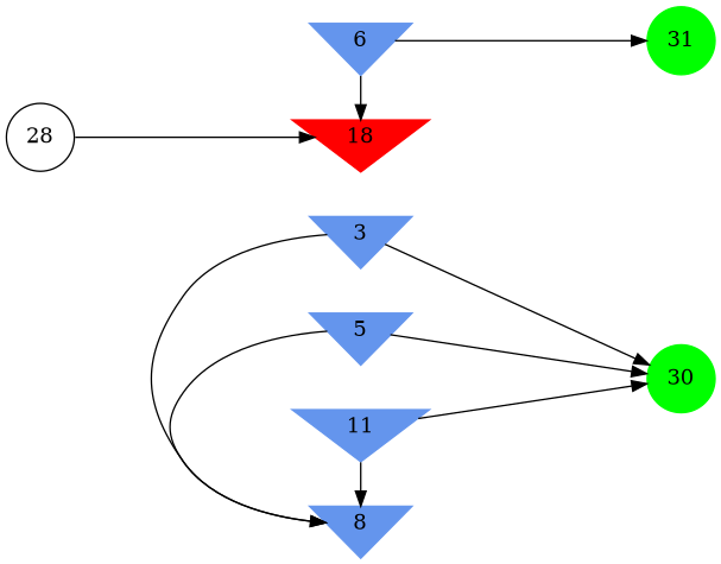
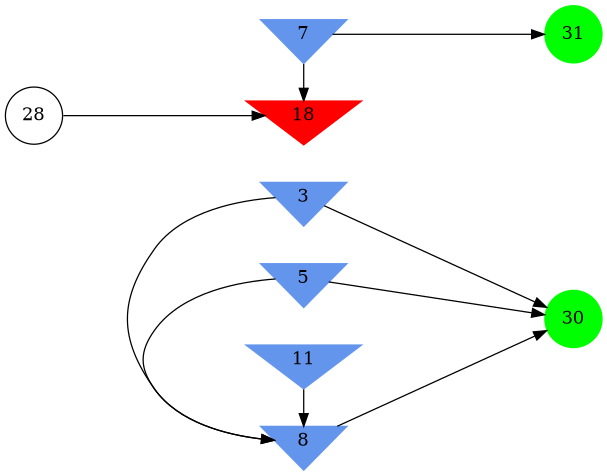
  digraph {
    rankdir=LR
    ranksep=2.0
    node [color=cornflowerblue shape=invtriangle style=filled]
    3
    5
-   7 [label=6]
+   7
    8
    11
    18 [color=red]
    28 [color=black shape=circle style=""]
    30 [color=green shape=circle]
    31 [color=green shape=circle]
    subgraph sub_1 {
      rank=same
      3
      5
      7
      8
      11
      18
    }
    subgraph sub_2 {
      rank=same
      28
    }
    subgraph sub_3 {
      rank=same
      30
      31
    }
    3 -> 8
    3 -> 30
    5 -> 8
    5 -> 30
    7 -> 18
    7 -> 31
    11 -> 8
-   11 -> 30
+   8 -> 30
    28 -> 18
  }
